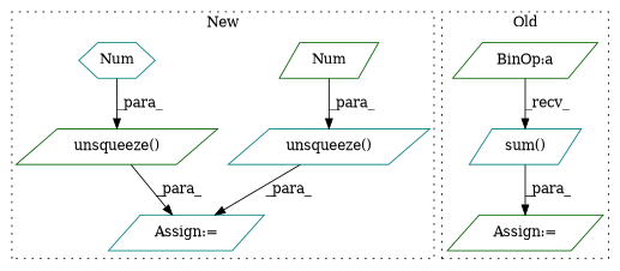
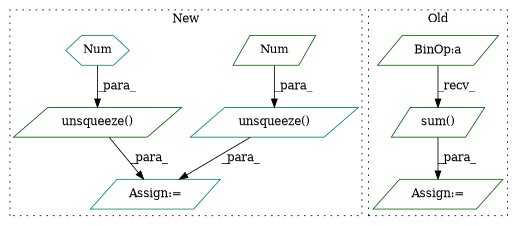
  digraph {
    node [a=75 l=1 shape=parallelogram color=darkgreen]
    n1 [l="23,1" label="unsqueeze()" s="4328,4352" color=teal]
    n2 [a=76 label=Num s=4351]
    n3 [a=68 l=3 label="Assign:=" s=4640 color=teal]
    n4 [l="14,1" label="unsqueeze()" s="4573,4588"]
    n5 [a=76 label=Num s=4587 shape=hexagon color=teal]
-   n6 [l=19 label="sum()" s=5053 color=teal]
+   n6 [l=19 label="sum()" s=5053]
    n7 [a=68 l=4 label="Assign:=" s=5049]
    n8 [a=82 l=3 label="BinOp:a" s=4756]
    subgraph cluster_1 {
      label=New
      style=dotted
      n1
      n2
      n3
      n4
      n5
    }
    subgraph cluster_2 {
      label=Old
      style=dotted
      n6
      n7
      n8
    }
    n1 -> n3 [label=_para_]
    n2 -> n1 [label=_para_]
    n4 -> n3 [label=_para_]
    n5 -> n4 [label=_para_]
    n6 -> n7 [label=_para_]
    n8 -> n6 [label=_recv_]
  }
